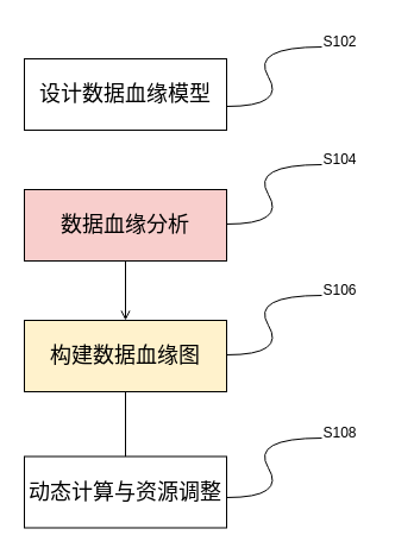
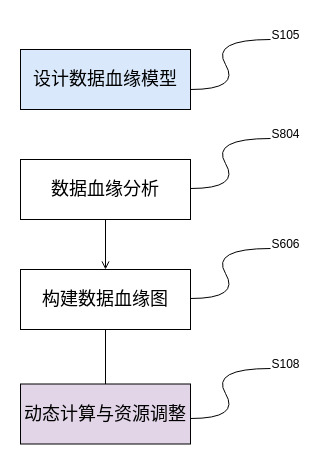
  <mxCell id="0" />
  <mxCell id="1" parent="0" />
- <mxCell id="2" value="&lt;font style=&quot;font-size: 18px;&quot;&gt;设计数据血缘模型&lt;/font&gt;" style="rounded=0;whiteSpace=wrap;html=1;" vertex="1" parent="1"><mxGeometry x="20" y="49" width="170" height="60" as="geometry" /></mxCell>
+ <mxCell id="2" value="&lt;font style=&quot;font-size: 18px;&quot;&gt;设计数据血缘模型&lt;/font&gt;" style="rounded=0;whiteSpace=wrap;html=1;fillColor=#dae8fc;" vertex="1" parent="1"><mxGeometry x="20" y="49" width="170" height="60" as="geometry" /></mxCell>
  <mxCell id="3" style="edgeStyle=orthogonalEdgeStyle;rounded=0;orthogonalLoop=1;jettySize=auto;html=1;entryX=0.5;entryY=0;entryDx=0;entryDy=0;endArrow=open;" edge="1" parent="1" source="4" target="6"><mxGeometry relative="1" as="geometry" /></mxCell>
- <mxCell id="4" value="&lt;font style=&quot;font-size: 18px;&quot;&gt;数据血缘分析&lt;/font&gt;" style="rounded=0;whiteSpace=wrap;html=1;fillColor=#f8cecc;" vertex="1" parent="1"><mxGeometry x="20" y="159" width="170" height="60" as="geometry" /></mxCell>
+ <mxCell id="4" value="&lt;font style=&quot;font-size: 18px;&quot;&gt;数据血缘分析&lt;/font&gt;" style="rounded=0;whiteSpace=wrap;html=1;" vertex="1" parent="1"><mxGeometry x="20" y="159" width="170" height="60" as="geometry" /></mxCell>
  <mxCell id="5" style="edgeStyle=orthogonalEdgeStyle;rounded=0;orthogonalLoop=1;jettySize=auto;html=1;endArrow=none;" edge="1" parent="1" source="6" target="7"><mxGeometry relative="1" as="geometry" /></mxCell>
- <mxCell id="6" value="&lt;font style=&quot;font-size: 18px;&quot;&gt;构建数据血缘图&lt;/font&gt;" style="rounded=0;whiteSpace=wrap;html=1;fillColor=#fff2cc;" vertex="1" parent="1"><mxGeometry x="20" y="269" width="170" height="60" as="geometry" /></mxCell>
- <mxCell id="7" value="&lt;font style=&quot;font-size: 18px;&quot;&gt;动态计算与资源调整&lt;/font&gt;" style="rounded=0;whiteSpace=wrap;html=1;" vertex="1" parent="1"><mxGeometry x="20" y="383.5" width="170" height="60" as="geometry" /></mxCell>
+ <mxCell id="6" value="&lt;font style=&quot;font-size: 18px;&quot;&gt;构建数据血缘图&lt;/font&gt;" style="rounded=0;whiteSpace=wrap;html=1;" vertex="1" parent="1"><mxGeometry x="20" y="269" width="170" height="60" as="geometry" /></mxCell>
+ <mxCell id="7" value="&lt;font style=&quot;font-size: 18px;&quot;&gt;动态计算与资源调整&lt;/font&gt;" style="rounded=0;whiteSpace=wrap;html=1;fillColor=#e1d5e7;" vertex="1" parent="1"><mxGeometry x="20" y="383.5" width="170" height="60" as="geometry" /></mxCell>
  <mxCell id="8" value="" style="curved=1;endArrow=none;html=1;rounded=0;endFill=0;" edge="1" parent="1"><mxGeometry width="50" height="50" relative="1" as="geometry"><mxPoint x="190" y="89" as="sourcePoint" /><mxPoint x="270" y="39" as="targetPoint" /><Array as="points"><mxPoint x="240" y="89" /><mxPoint x="210" y="39" /></Array></mxGeometry></mxCell>
- <mxCell id="9" value="S102" style="text;html=1;align=center;verticalAlign=middle;resizable=0;points=[];autosize=1;strokeColor=none;fillColor=none;" vertex="1" parent="1"><mxGeometry x="260" y="20" width="50" height="30" as="geometry" /></mxCell>
+ <mxCell id="9" value="S105" style="text;html=1;align=center;verticalAlign=middle;resizable=0;points=[];autosize=1;strokeColor=none;fillColor=none;" vertex="1" parent="1"><mxGeometry x="260" y="20" width="50" height="30" as="geometry" /></mxCell>
  <mxCell id="10" value="" style="curved=1;endArrow=none;html=1;rounded=0;endFill=0;" edge="1" parent="1"><mxGeometry width="50" height="50" relative="1" as="geometry"><mxPoint x="190" y="188" as="sourcePoint" /><mxPoint x="270" y="138" as="targetPoint" /><Array as="points"><mxPoint x="240" y="188" /><mxPoint x="210" y="138" /></Array></mxGeometry></mxCell>
- <mxCell id="11" value="S104" style="text;html=1;align=center;verticalAlign=middle;resizable=0;points=[];autosize=1;strokeColor=none;fillColor=none;" vertex="1" parent="1"><mxGeometry x="260" y="119" width="50" height="30" as="geometry" /></mxCell>
+ <mxCell id="11" value="S804" style="text;html=1;align=center;verticalAlign=middle;resizable=0;points=[];autosize=1;strokeColor=none;fillColor=none;" vertex="1" parent="1"><mxGeometry x="260" y="119" width="50" height="30" as="geometry" /></mxCell>
  <mxCell id="12" value="" style="curved=1;endArrow=none;html=1;rounded=0;endFill=0;" edge="1" parent="1"><mxGeometry width="50" height="50" relative="1" as="geometry"><mxPoint x="190" y="298" as="sourcePoint" /><mxPoint x="270" y="248" as="targetPoint" /><Array as="points"><mxPoint x="240" y="298" /><mxPoint x="210" y="248" /></Array></mxGeometry></mxCell>
- <mxCell id="13" value="S106" style="text;html=1;align=center;verticalAlign=middle;resizable=0;points=[];autosize=1;strokeColor=none;fillColor=none;" vertex="1" parent="1"><mxGeometry x="260" y="229" width="50" height="30" as="geometry" /></mxCell>
+ <mxCell id="13" value="S606" style="text;html=1;align=center;verticalAlign=middle;resizable=0;points=[];autosize=1;strokeColor=none;fillColor=none;" vertex="1" parent="1"><mxGeometry x="260" y="229" width="50" height="30" as="geometry" /></mxCell>
  <mxCell id="14" value="" style="curved=1;endArrow=none;html=1;rounded=0;endFill=0;" edge="1" parent="1"><mxGeometry width="50" height="50" relative="1" as="geometry"><mxPoint x="190" y="418" as="sourcePoint" /><mxPoint x="270" y="368" as="targetPoint" /><Array as="points"><mxPoint x="240" y="418" /><mxPoint x="210" y="368" /></Array></mxGeometry></mxCell>
  <mxCell id="15" value="S108" style="text;html=1;align=center;verticalAlign=middle;resizable=0;points=[];autosize=1;strokeColor=none;fillColor=none;" vertex="1" parent="1"><mxGeometry x="260" y="349" width="50" height="30" as="geometry" /></mxCell>
